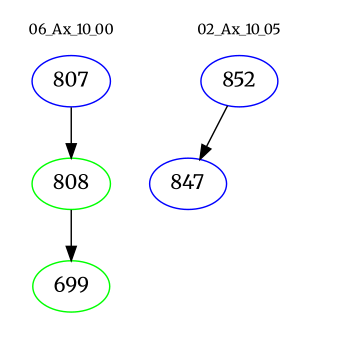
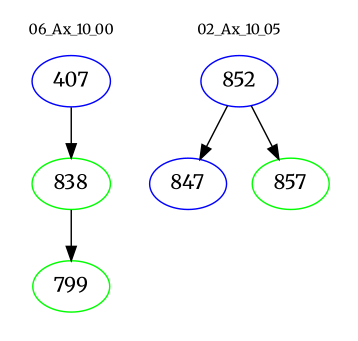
  digraph {
    fontname=Merriweather
    node [color=blue fontname=Merriweather]
    edge [color=black fontname=Merriweather]
-   n1 [label=807]
-   n2 [color=green label=699]
-   n3 [color=green label=808]
+   n1 [label=407]
+   n2 [color=green label=799]
+   n3 [color=green label=838]
    n4 [label=852]
    n5 [label=847]
+   n6 [color=green label=857]
    subgraph cluster_1 {
      color=white
      fontsize=10
      label="06_Ax_10_00"
      n1
      n2
      n3
    }
    subgraph cluster_2 {
      color=white
      fontsize=10
      label="02_Ax_10_05"
      n4
      n5
+     n6
    }
    n1 -> n3
    n3 -> n2
    n4 -> n5
+   n4 -> n6
  }
